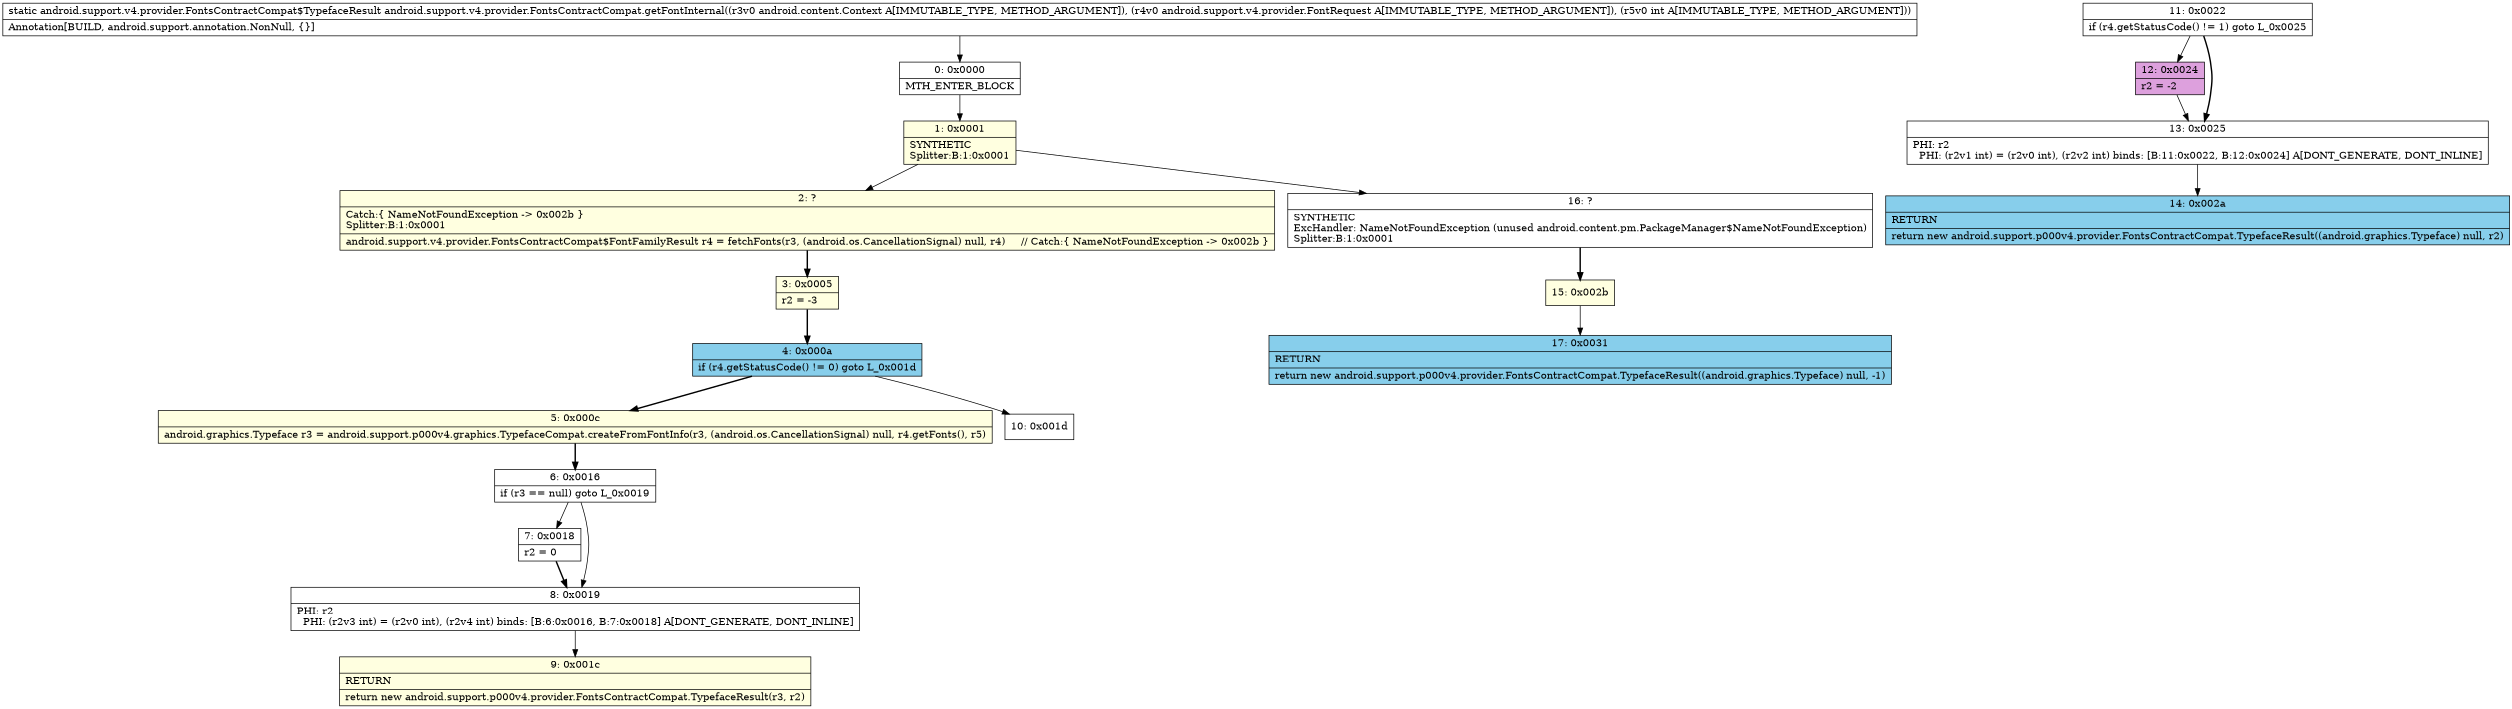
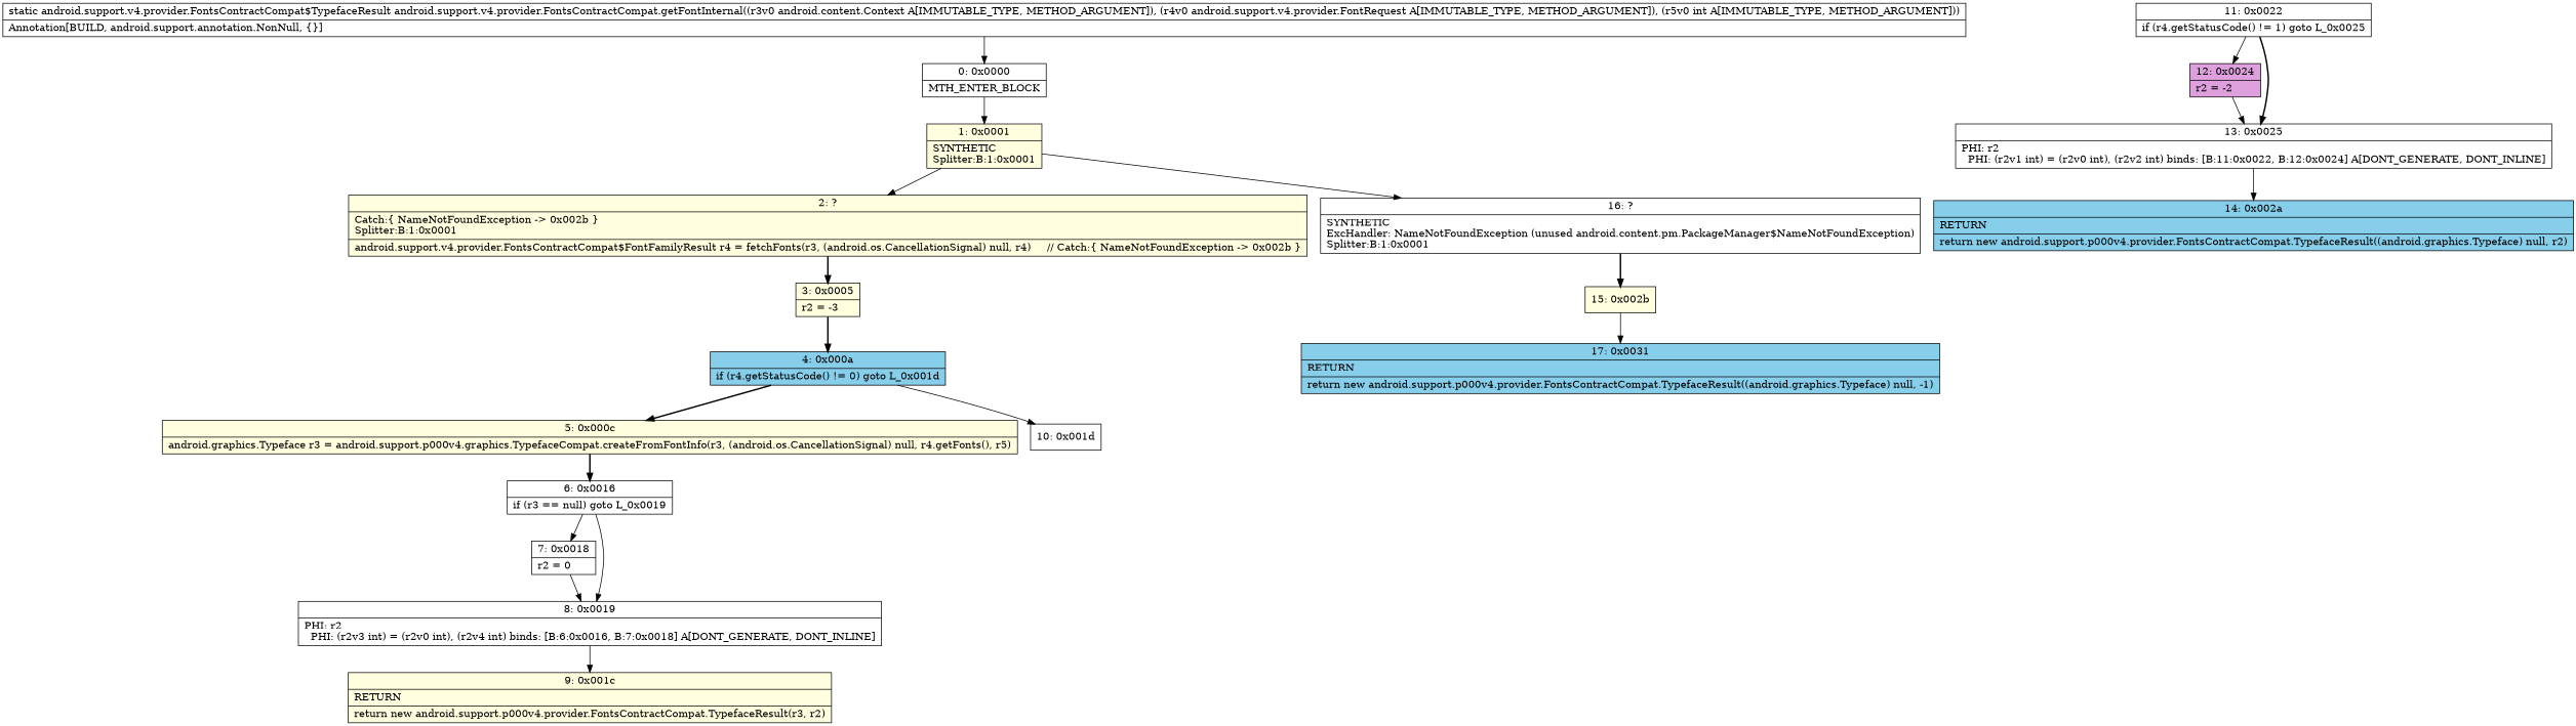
  digraph {
    node [fillcolor=white shape=record style=filled]
    edge [style=solid]
    n1 [label="{0\:\ 0x0000|MTH_ENTER_BLOCK\l}"]
    n2 [fillcolor=lightyellow label="{1\:\ 0x0001|SYNTHETIC\lSplitter:B:1:0x0001\l}"]
    n3 [fillcolor=lightyellow label="{2\:\ ?|Catch:\{ NameNotFoundException \-\> 0x002b \}\lSplitter:B:1:0x0001\l|android.support.v4.provider.FontsContractCompat$FontFamilyResult r4 = fetchFonts(r3, (android.os.CancellationSignal) null, r4)     \/\/ Catch:\{ NameNotFoundException \-\> 0x002b \}\l}"]
    n4 [label="{16\:\ ?|SYNTHETIC\lExcHandler: NameNotFoundException (unused android.content.pm.PackageManager$NameNotFoundException)\lSplitter:B:1:0x0001\l}"]
    n5 [fillcolor=lightyellow label="{3\:\ 0x0005|r2 = \-3\l}"]
    n6 [fillcolor=lightyellow label="{15\:\ 0x002b}"]
    n7 [fillcolor=skyblue label="{4\:\ 0x000a|if (r4.getStatusCode() != 0) goto L_0x001d\l}"]
    n8 [fillcolor=lightyellow label="{5\:\ 0x000c|android.graphics.Typeface r3 = android.support.p000v4.graphics.TypefaceCompat.createFromFontInfo(r3, (android.os.CancellationSignal) null, r4.getFonts(), r5)\l}"]
    n9 [label="{10\:\ 0x001d}"]
    n10 [label="{6\:\ 0x0016|if (r3 == null) goto L_0x0019\l}"]
    n11 [label="{7\:\ 0x0018|r2 = 0\l}"]
    n12 [label="{8\:\ 0x0019|PHI: r2 \l  PHI: (r2v3 int) = (r2v0 int), (r2v4 int) binds: [B:6:0x0016, B:7:0x0018] A[DONT_GENERATE, DONT_INLINE]\l}"]
    n13 [fillcolor=lightyellow label="{9\:\ 0x001c|RETURN\l|return new android.support.p000v4.provider.FontsContractCompat.TypefaceResult(r3, r2)\l}"]
    n14 [label="{11\:\ 0x0022|if (r4.getStatusCode() != 1) goto L_0x0025\l}"]
    n15 [fillcolor=plum label="{12\:\ 0x0024|r2 = \-2\l}"]
    n16 [label="{13\:\ 0x0025|PHI: r2 \l  PHI: (r2v1 int) = (r2v0 int), (r2v2 int) binds: [B:11:0x0022, B:12:0x0024] A[DONT_GENERATE, DONT_INLINE]\l}"]
    n17 [fillcolor=skyblue label="{14\:\ 0x002a|RETURN\l|return new android.support.p000v4.provider.FontsContractCompat.TypefaceResult((android.graphics.Typeface) null, r2)\l}"]
    n18 [fillcolor=skyblue label="{17\:\ 0x0031|RETURN\l|return new android.support.p000v4.provider.FontsContractCompat.TypefaceResult((android.graphics.Typeface) null, \-1)\l}"]
    n19 [label="{static android.support.v4.provider.FontsContractCompat$TypefaceResult android.support.v4.provider.FontsContractCompat.getFontInternal((r3v0 android.content.Context A[IMMUTABLE_TYPE, METHOD_ARGUMENT]), (r4v0 android.support.v4.provider.FontRequest A[IMMUTABLE_TYPE, METHOD_ARGUMENT]), (r5v0 int A[IMMUTABLE_TYPE, METHOD_ARGUMENT]))  | Annotation[BUILD, android.support.annotation.NonNull, \{\}]\l}"]
    n1 -> n2
    n2 -> n3
    n2 -> n4
    n3 -> n5 [style=bold]
    n4 -> n6 [style=bold]
    n5 -> n7 [style=bold]
    n6 -> n18
    n7 -> n8 [style=bold]
    n7 -> n9
    n8 -> n10 [style=bold]
    n10 -> n11
    n10 -> n12
-   n11 -> n12 [style=bold]
+   n11 -> n12
    n12 -> n13
    n14 -> n15
    n14 -> n16 [style=bold]
    n15 -> n16
    n16 -> n17
    n19 -> n1
  }
